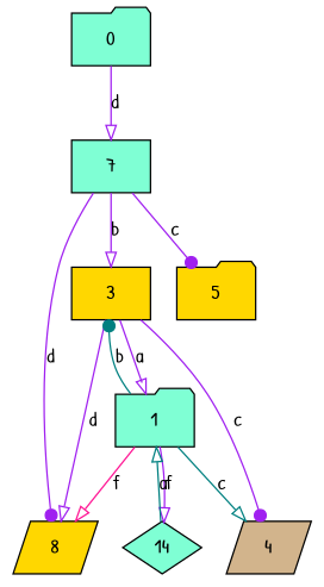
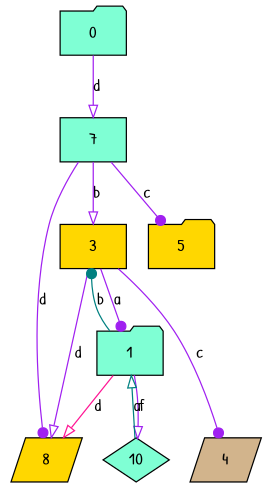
  strict digraph {
    fontname="Patrick Hand"
    node [fillcolor=aquamarine fontname="Patrick Hand" shape=folder style=filled]
    edge [arrowhead=onormal color=purple fontname="Patrick Hand"]
    7 [shape=box]
    0
    3 [fillcolor=gold shape=box]
    8 [fillcolor=gold shape=parallelogram]
    5 [fillcolor=gold]
    1
    4 [fillcolor=tan shape=parallelogram]
-   10 [shape=diamond label=14]
+   10 [shape=diamond]
    7 -> 3 [label=b]
    7 -> 8 [arrowhead=dot label=d]
    7 -> 5 [arrowhead=dot label=c]
    0 -> 7 [label=d]
    3 -> 8 [label=d]
-   3 -> 1 [label=a]
+   3 -> 1 [arrowhead=dot label=a]
    3 -> 4 [arrowhead=dot label=c]
    1 -> 3 [arrowhead=dot color=teal label=b]
-   1 -> 8 [color=deeppink label=f]
-   1 -> 4 [color=teal label=c]
+   1 -> 8 [color=deeppink label=d]
    1 -> 10 [label=f]
    10 -> 1 [color=teal label=a]
  }
